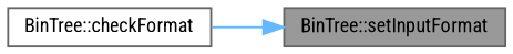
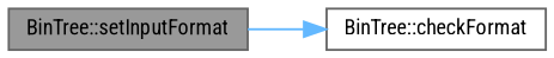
  digraph {
    rankdir=LR
    fontname="Roboto Condensed"
    node [fontname="Roboto Condensed" fontsize=10 shape=box style=filled]
    n1 [color=gray40 fillcolor=grey60 fontcolor=black height=0.2 label="BinTree::setInputFormat" width=0.4]
    n2 [color=grey40 fillcolor=white height=0.2 label="BinTree::checkFormat" width=0.4]
-   n2 -> n1 [color=steelblue1 fontname="Roboto Condensed" fontsize=10 labelfontname=Helvetica labelfontsize=10 style=solid]
+   n1 -> n2 [color=steelblue1 fontname="Roboto Condensed" fontsize=10 labelfontname=Helvetica labelfontsize=10 style=solid]
  }
